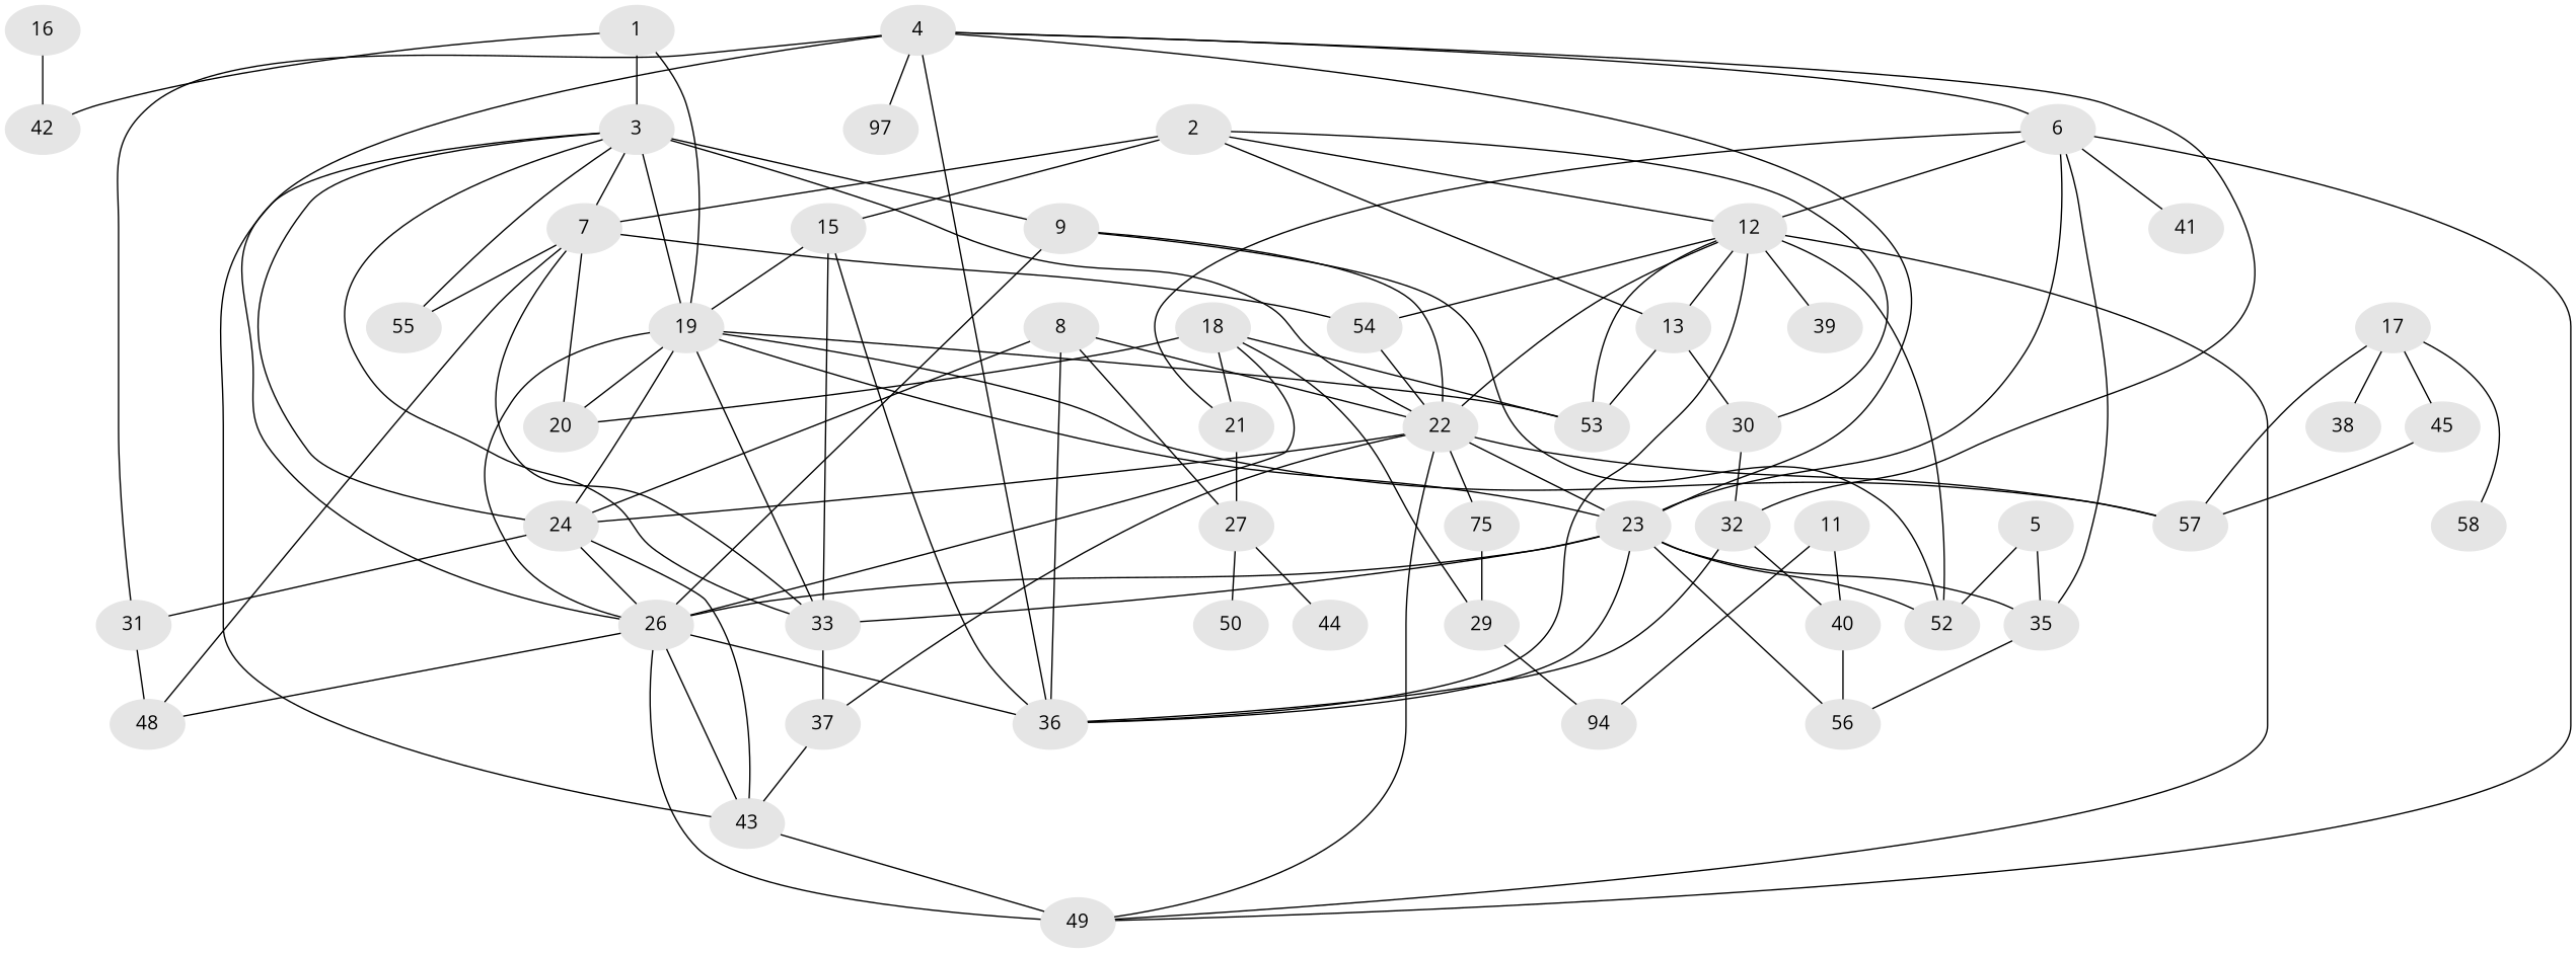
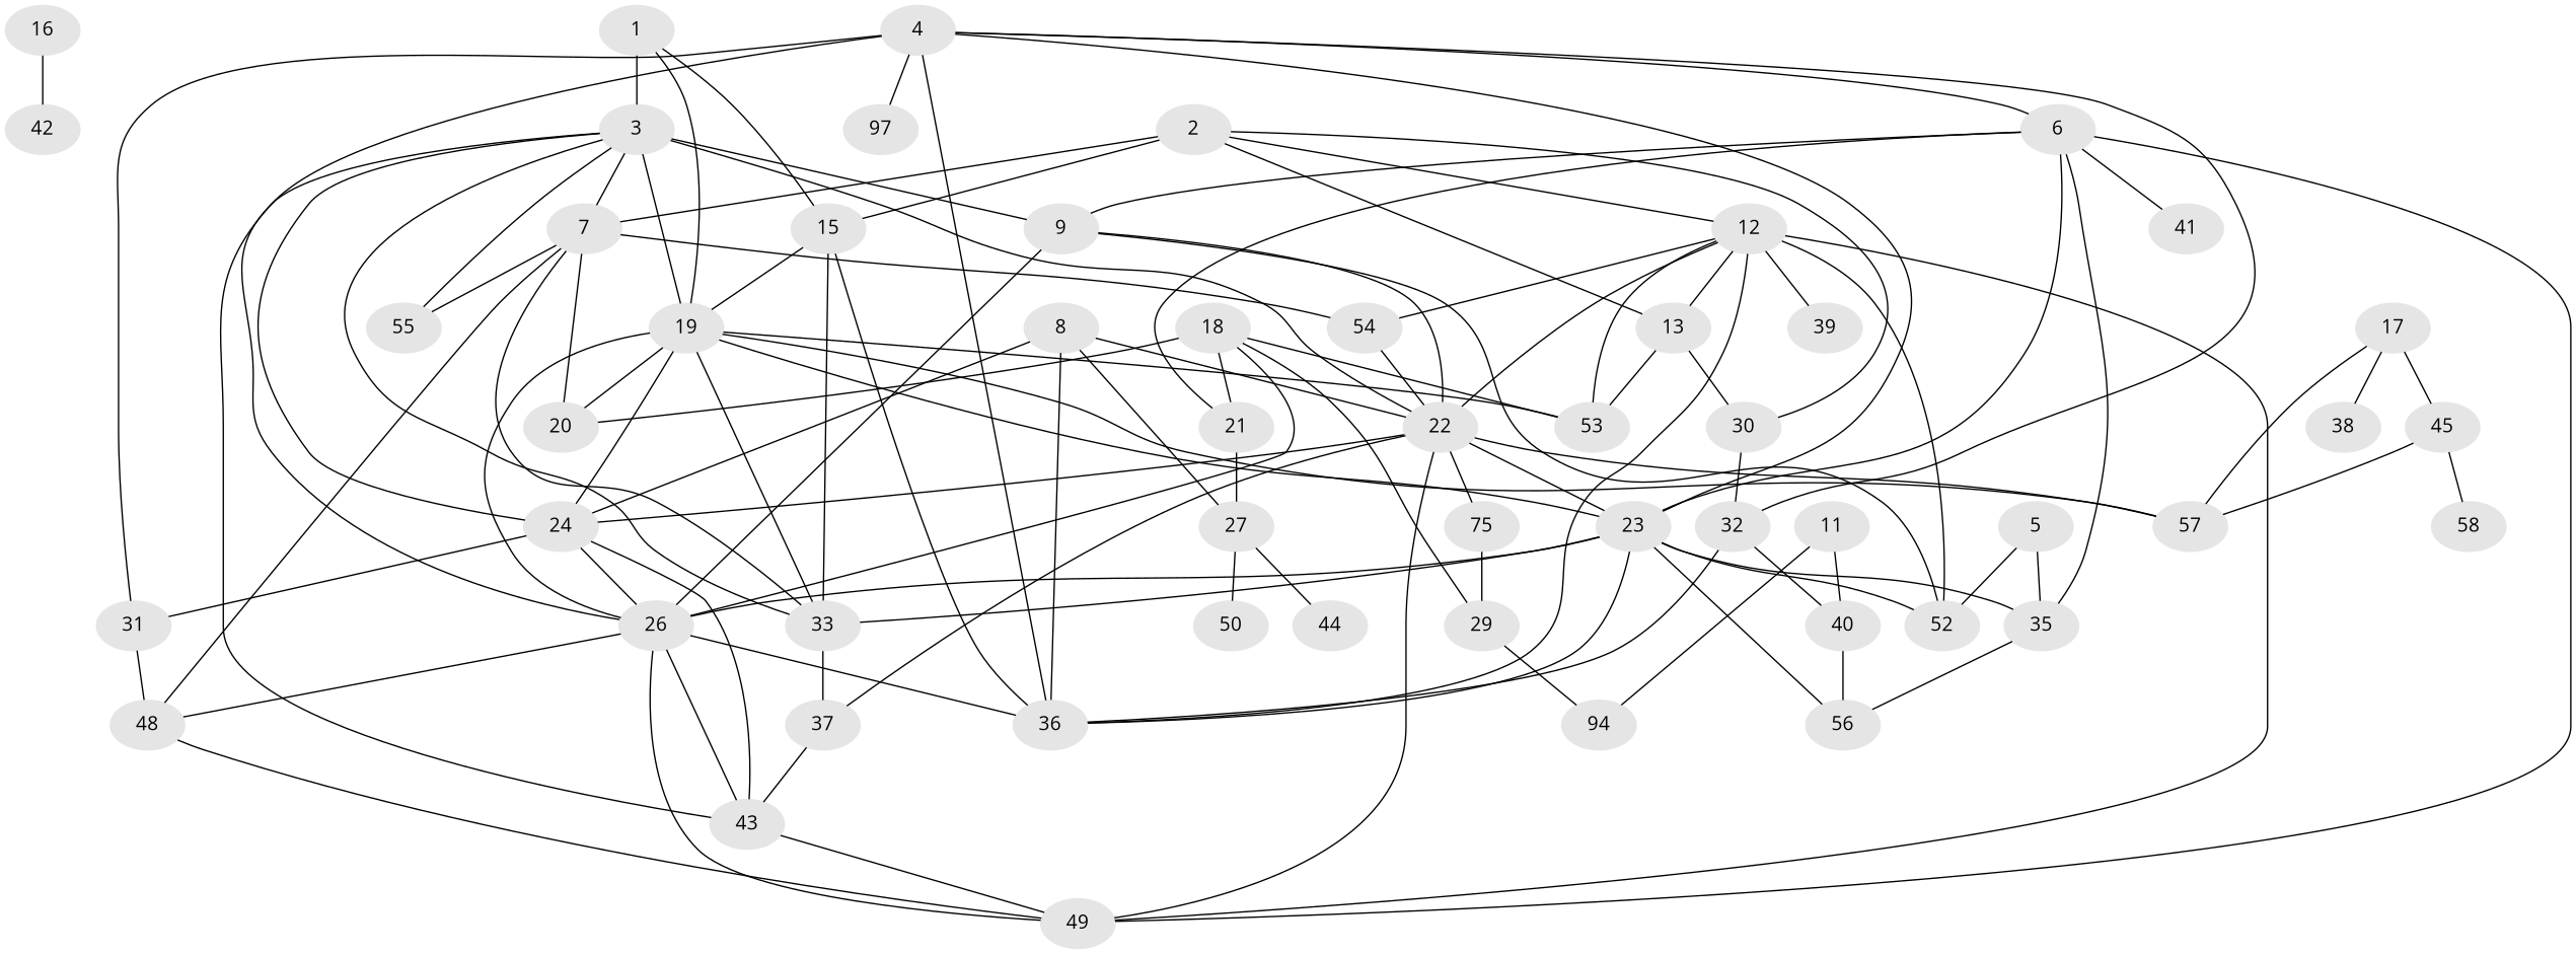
  graph {
    fontname="Open Sans"
    node [color=gray90 fontname="Open Sans" style=filled]
    edge [fontname="Open Sans" weight=1.0]
    1
    3
    19
    42
    7
    9
    22
    24
    26
    33
    55
    23
    20
    53
    57
    2
    12
    13
    15
    30
    48
    54
    36
    52
    49
    39
    32
    n28 [label=75]
    37
    31
    43
    4
    6
    n34 [label=97]
    35
    21
    41
    56
    40
    5
    27
    8
    44
    50
    n45 [label=94]
    11
    16
    17
    38
    45
    58
    18
    29
    1 -- 3 [weight=2.0]
    1 -- 19
-   1 -- 42
+   1 -- 15
    3 -- 19 [weight=3.0]
    3 -- 7
    3 -- 9
    3 -- 22
    3 -- 24
    3 -- 26
    3 -- 33
    3 -- 55
    19 -- 24
    19 -- 26
    19 -- 33
    19 -- 23
    19 -- 20
    19 -- 53
    19 -- 57
    7 -- 33
    7 -- 55
    7 -- 20
    7 -- 48
    7 -- 54
    9 -- 22
    9 -- 26
    9 -- 52
    22 -- 24
    22 -- 23
    22 -- 57
    22 -- 49 [weight=2.0]
    22 -- n28
    22 -- 37
    24 -- 26
    24 -- 31
    24 -- 43 [weight=2.0]
    26 -- 48
    26 -- 36
    26 -- 49 [weight=2.0]
    26 -- 43
    33 -- 37
    23 -- 26 [weight=2.0]
    23 -- 33
    23 -- 36
    23 -- 52
    23 -- 35
    23 -- 56
    2 -- 7 [weight=2.0]
    2 -- 12
    2 -- 13
    2 -- 15
    2 -- 30
    12 -- 22
    12 -- 53
    12 -- 13
    12 -- 54
    12 -- 36
    12 -- 52
    12 -- 49
    12 -- 39
    13 -- 53
    13 -- 30
    15 -- 19
    15 -- 33
    15 -- 36 [weight=2.0]
    30 -- 32
+   48 -- 49
    54 -- 22
    32 -- 36
    32 -- 40
    n28 -- 29
    37 -- 43
    31 -- 48
    43 -- 49
    4 -- 23
    4 -- 36
    4 -- 32
    4 -- 31 [weight=2.0]
    4 -- 43
    4 -- 6
    4 -- n34
-   6 -- 12 [weight=2.0]
+   6 -- 9 [weight=2.0]
    6 -- 23
    6 -- 49
    6 -- 35
    6 -- 21
    6 -- 41
    35 -- 56
    21 -- 27
    40 -- 56
    5 -- 52
    5 -- 35
    27 -- 44
    27 -- 50
    8 -- 22
    8 -- 24
    8 -- 36
    8 -- 27
    11 -- 40
    11 -- n45
    16 -- 42
    17 -- 57
    17 -- 38
    17 -- 45
-   17 -- 58
+   45 -- 58
    45 -- 57
    18 -- 26
    18 -- 20
    18 -- 53
    18 -- 21
    18 -- 29
    29 -- n45
  }
